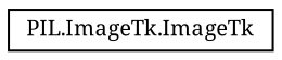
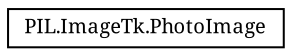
  digraph {
    rankdir=LR
    fontname="Noto Serif"
-   n1 [color=black fillcolor=white fontname="Noto Serif" fontsize=10 height=0.2 label="PIL.ImageTk.ImageTk" shape=record style=filled width=0.4]
+   n1 [color=black fillcolor=white fontname="Noto Serif" fontsize=10 height=0.2 label="PIL.ImageTk.PhotoImage" shape=record style=filled width=0.4]
  }
